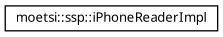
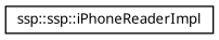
  digraph {
    rankdir=TB
    fontname="Noto Sans"
-   n1 [color=black fillcolor=white fontname="Noto Sans" fontsize=10 height=0.2 label="moetsi::ssp::iPhoneReaderImpl" shape=record style=filled width=0.4]
+   n1 [color=black fillcolor=white fontname="Noto Sans" fontsize=10 height=0.2 label="ssp::ssp::iPhoneReaderImpl" shape=record style=filled width=0.4]
  }
